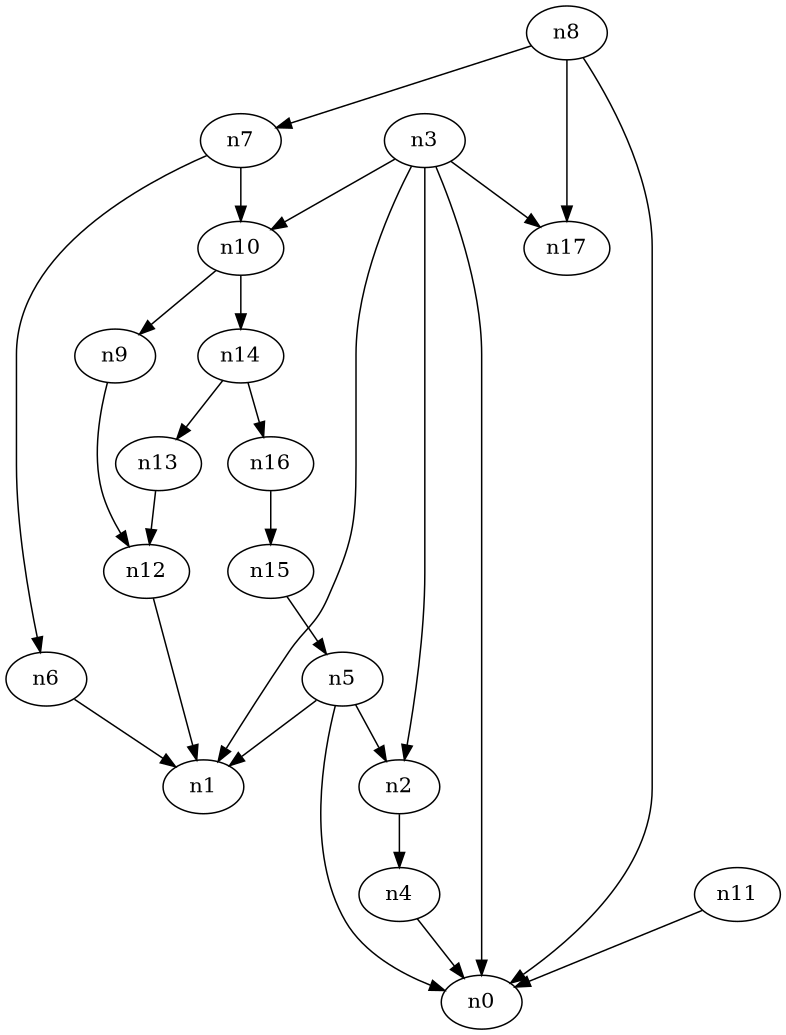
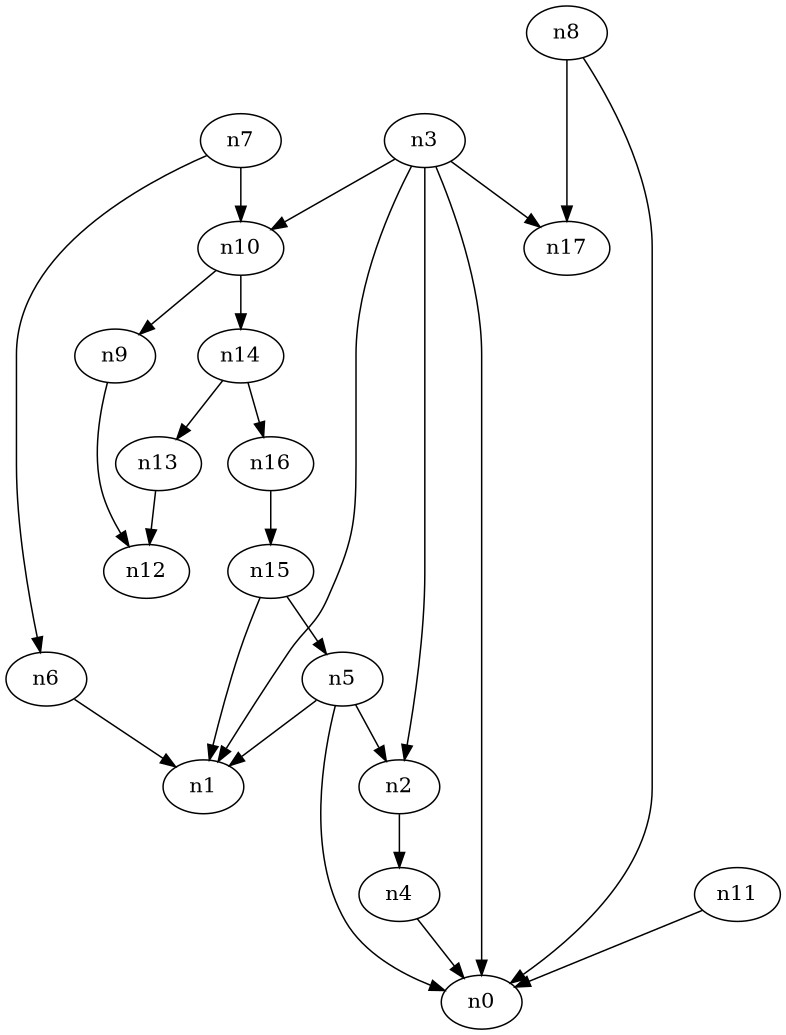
  digraph {
    n4
    n0
    n2
    n3
    n1
    n10
    n17
    n9
    n14
    n12
    n13
    n16
    n8
    n7
    n5
    n6
    n11
    n15
    n4 -> n0
    n2 -> n4
    n3 -> n0
    n3 -> n2
    n3 -> n1
    n3 -> n10
    n3 -> n17
    n10 -> n9
    n10 -> n14
    n9 -> n12
    n14 -> n13
    n14 -> n16
-   n12 -> n1
+   n15 -> n1
    n13 -> n12
    n16 -> n15
    n8 -> n0
    n8 -> n17
-   n8 -> n7
    n7 -> n10
    n7 -> n6
    n5 -> n0
    n5 -> n2
    n5 -> n1
    n6 -> n1
    n11 -> n0
    n15 -> n5
  }
